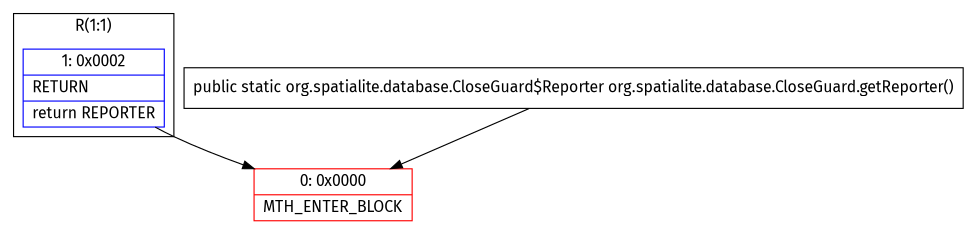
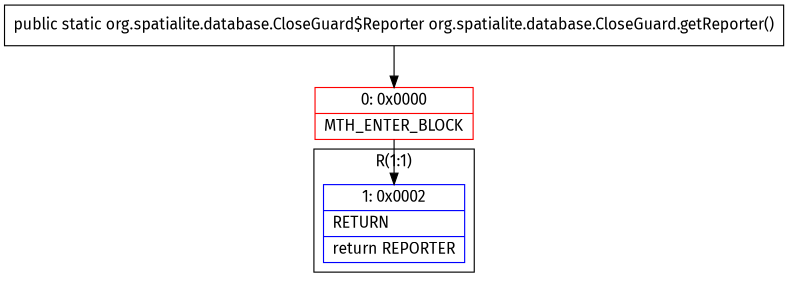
  digraph {
    fontname="Fira Sans"
    node [shape=record fontname="Fira Sans"]
    edge [fontname="Fira Sans"]
    n1 [color=blue label="{1\:\ 0x0002|RETURN\l|return REPORTER\l}"]
    n2 [color=red label="{0\:\ 0x0000|MTH_ENTER_BLOCK\l}"]
    n3 [label="{public static org.spatialite.database.CloseGuard$Reporter org.spatialite.database.CloseGuard.getReporter() }"]
    subgraph cluster_1 {
      label="R(1:1)"
      n1
    }
-   n1 -> n2
+   n2 -> n1
    n3 -> n2
  }
